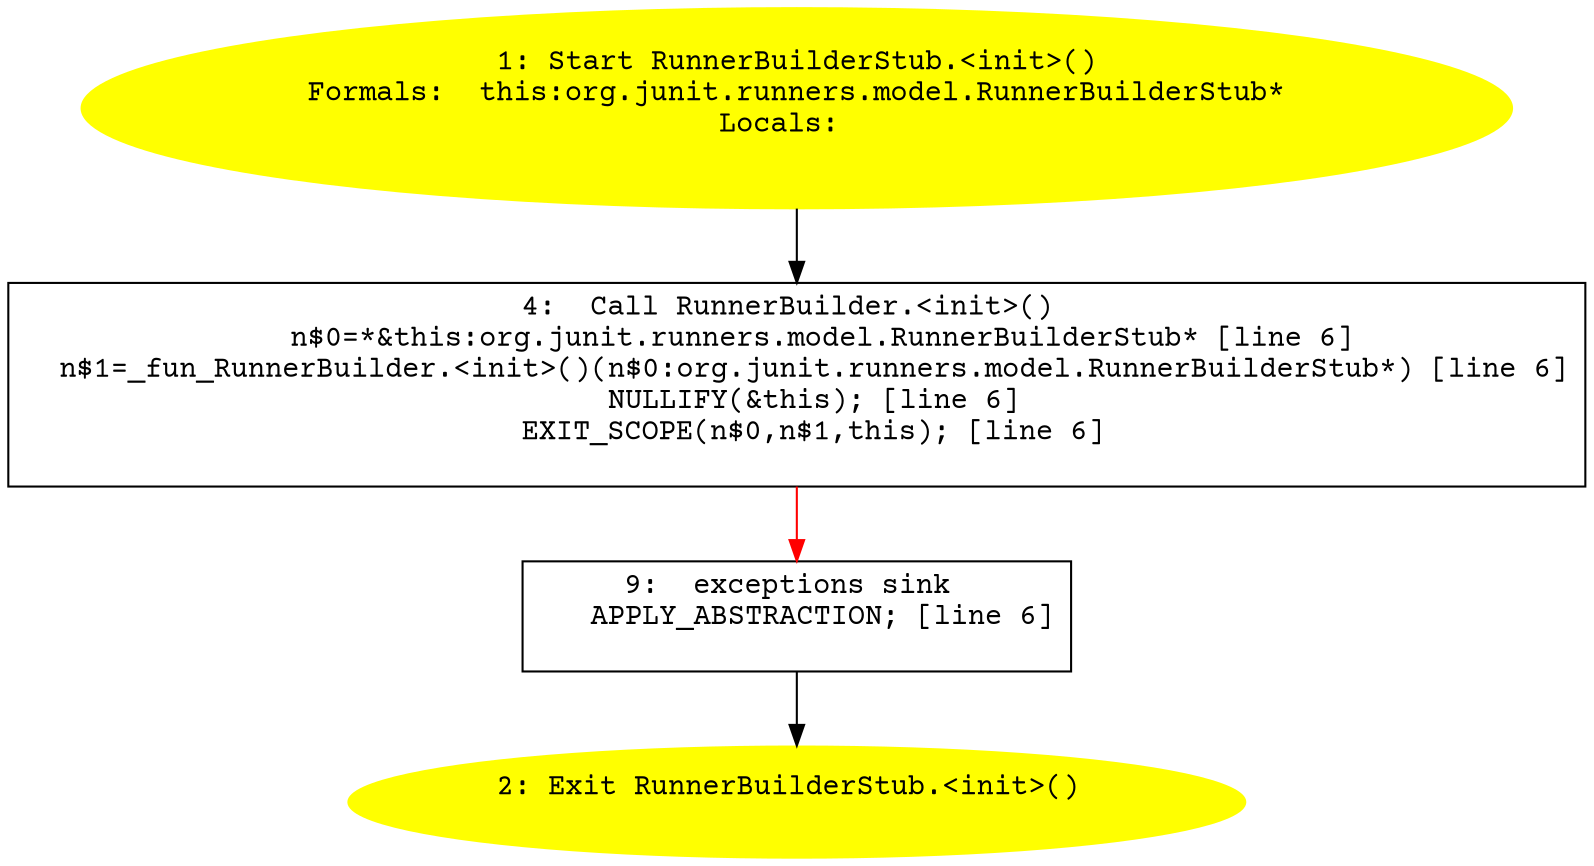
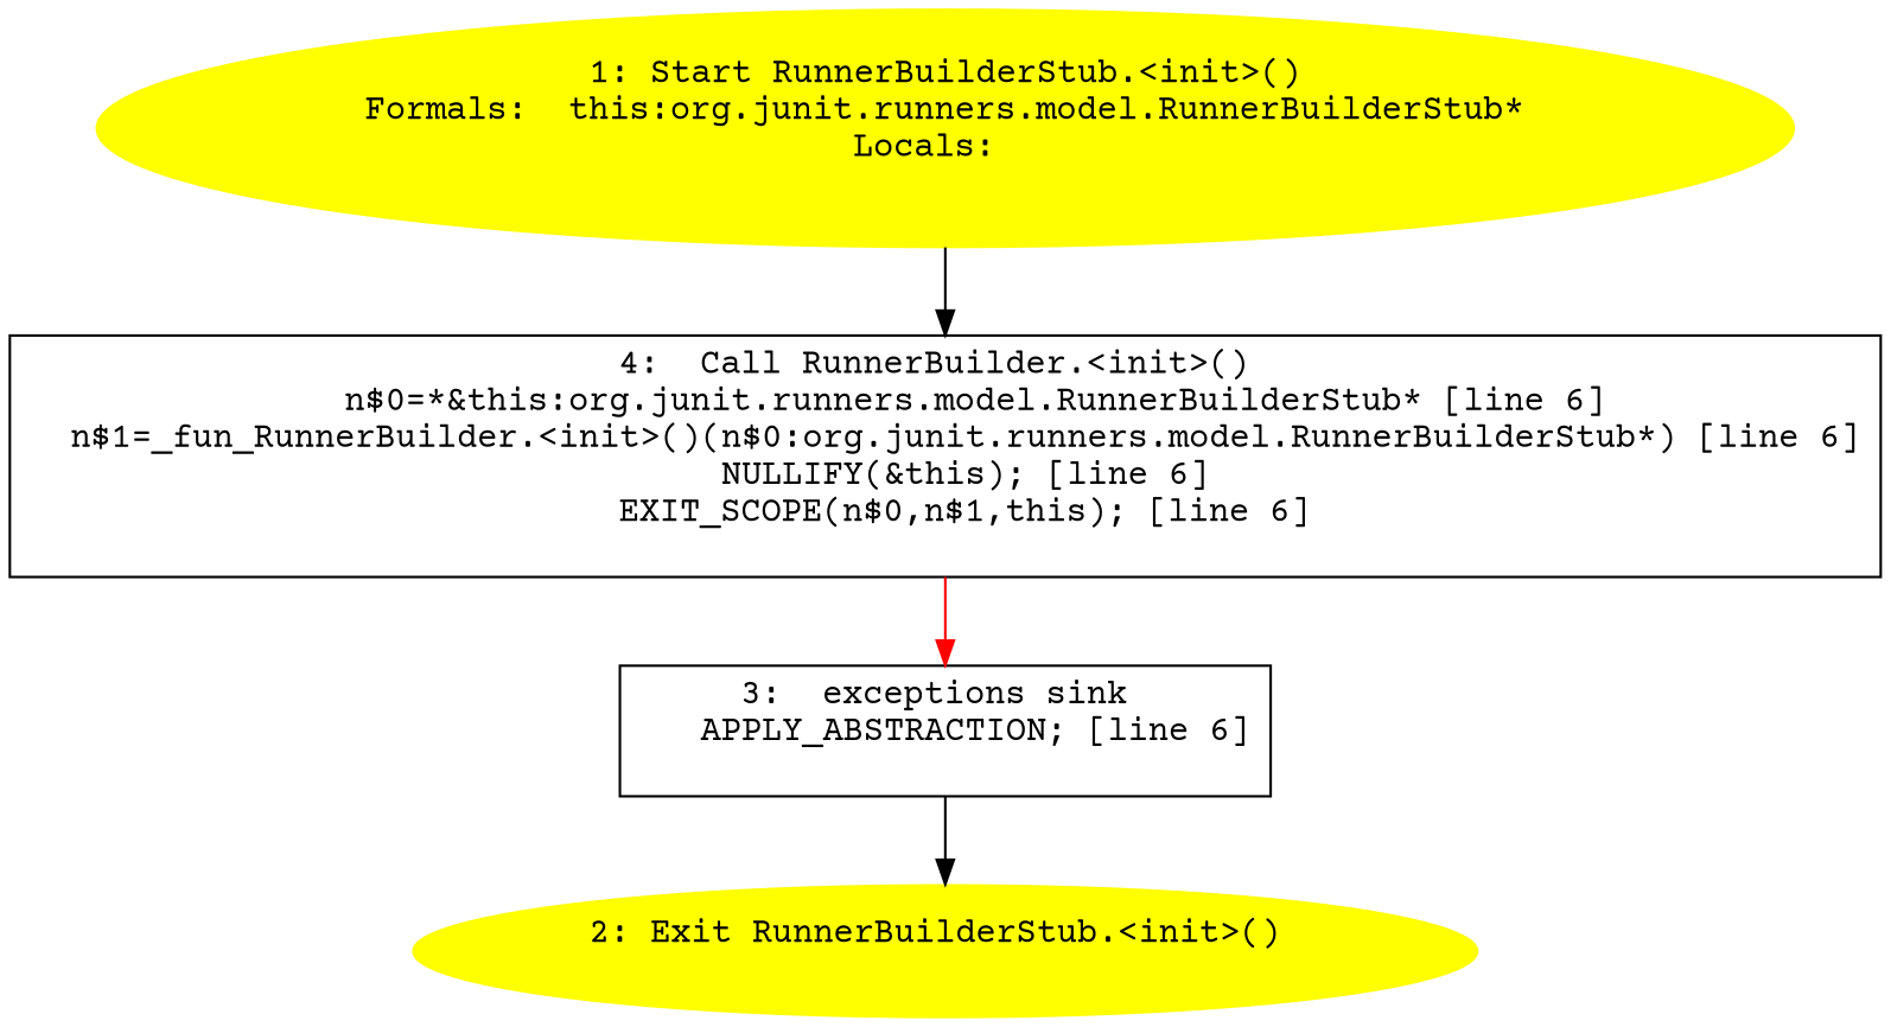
  digraph {
    fontname="Courier Prime"
    node [fontname="Courier Prime"]
    edge [fontname="Courier Prime"]
    n1 [color=yellow label="1: Start RunnerBuilderStub.<init>()\nFormals:  this:org.junit.runners.model.RunnerBuilderStub*\nLocals:  \n  " style=filled]
    n2 [label="4:  Call RunnerBuilder.<init>() \n   n$0=*&this:org.junit.runners.model.RunnerBuilderStub* [line 6]\n  n$1=_fun_RunnerBuilder.<init>()(n$0:org.junit.runners.model.RunnerBuilderStub*) [line 6]\n  NULLIFY(&this); [line 6]\n  EXIT_SCOPE(n$0,n$1,this); [line 6]\n " shape=box]
-   n3 [label="9:  exceptions sink \n   APPLY_ABSTRACTION; [line 6]\n " shape=box]
+   n3 [label="3:  exceptions sink \n   APPLY_ABSTRACTION; [line 6]\n " shape=box]
    n4 [color=yellow label="2: Exit RunnerBuilderStub.<init>() \n  " style=filled]
    n1 -> n2
    n2 -> n3 [color=red]
    n3 -> n4
  }
